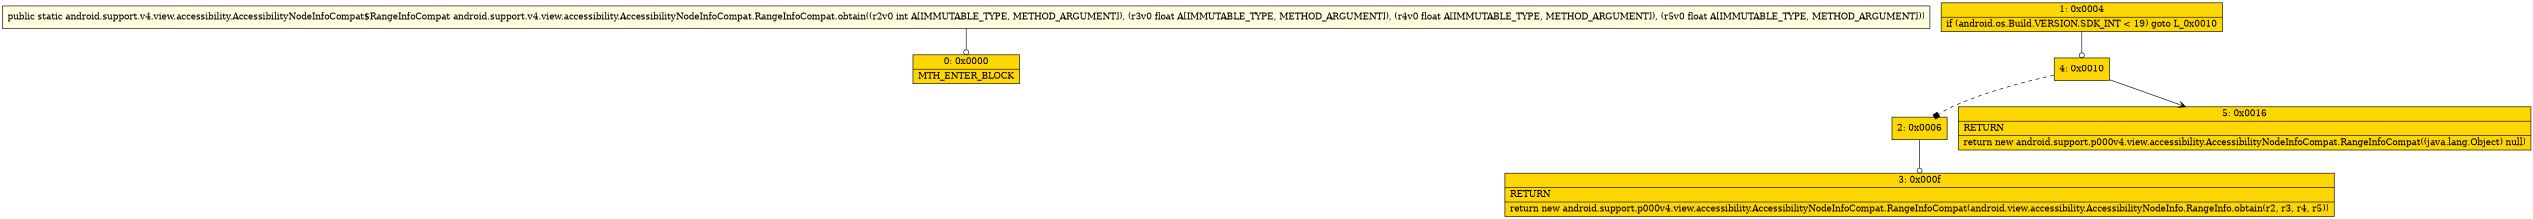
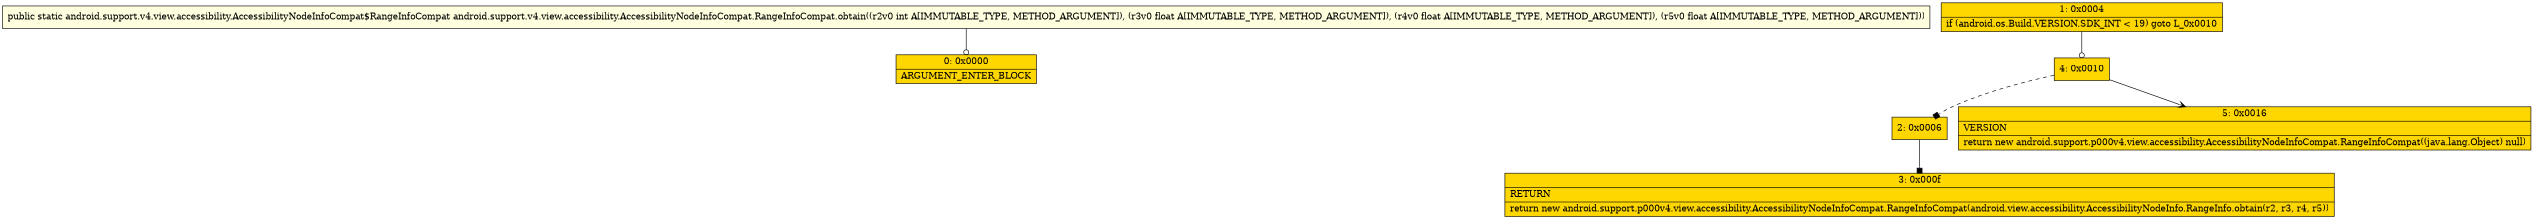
  digraph {
    node [fillcolor=gold shape=record style=filled]
    edge [arrowhead=odot]
-   n1 [label="{0\:\ 0x0000|MTH_ENTER_BLOCK\l}"]
+   n1 [label="{0\:\ 0x0000|ARGUMENT_ENTER_BLOCK\l}"]
    n2 [label="{1\:\ 0x0004|if (android.os.Build.VERSION.SDK_INT \< 19) goto L_0x0010\l}"]
    n3 [label="{4\:\ 0x0010}"]
    n4 [label="{2\:\ 0x0006}"]
    n5 [label="{3\:\ 0x000f|RETURN\l|return new android.support.p000v4.view.accessibility.AccessibilityNodeInfoCompat.RangeInfoCompat(android.view.accessibility.AccessibilityNodeInfo.RangeInfo.obtain(r2, r3, r4, r5))\l}"]
-   n6 [label="{5\:\ 0x0016|RETURN\l|return new android.support.p000v4.view.accessibility.AccessibilityNodeInfoCompat.RangeInfoCompat((java.lang.Object) null)\l}"]
+   n6 [label="{5\:\ 0x0016|VERSION\l|return new android.support.p000v4.view.accessibility.AccessibilityNodeInfoCompat.RangeInfoCompat((java.lang.Object) null)\l}"]
    n7 [fillcolor=lightyellow label="{public static android.support.v4.view.accessibility.AccessibilityNodeInfoCompat$RangeInfoCompat android.support.v4.view.accessibility.AccessibilityNodeInfoCompat.RangeInfoCompat.obtain((r2v0 int A[IMMUTABLE_TYPE, METHOD_ARGUMENT]), (r3v0 float A[IMMUTABLE_TYPE, METHOD_ARGUMENT]), (r4v0 float A[IMMUTABLE_TYPE, METHOD_ARGUMENT]), (r5v0 float A[IMMUTABLE_TYPE, METHOD_ARGUMENT])) }"]
    n2 -> n3
    n3 -> n4 [arrowhead=box style=dashed]
    n3 -> n6 [arrowhead=vee]
-   n4 -> n5
+   n4 -> n5 [arrowhead=box]
    n7 -> n1
  }
